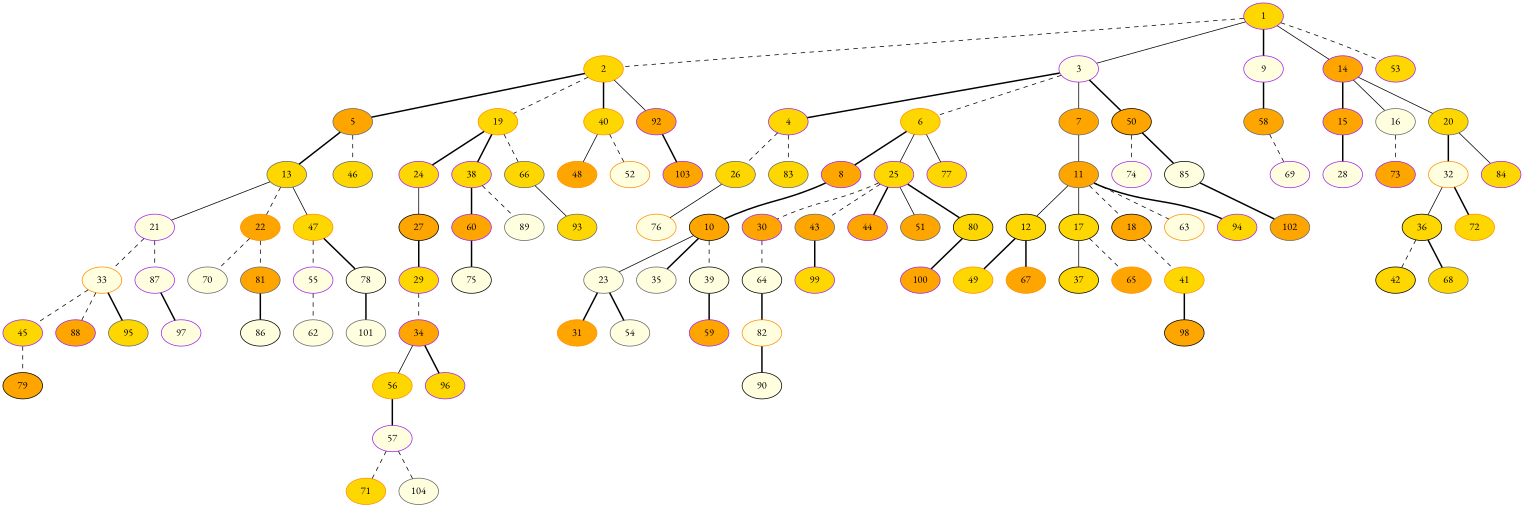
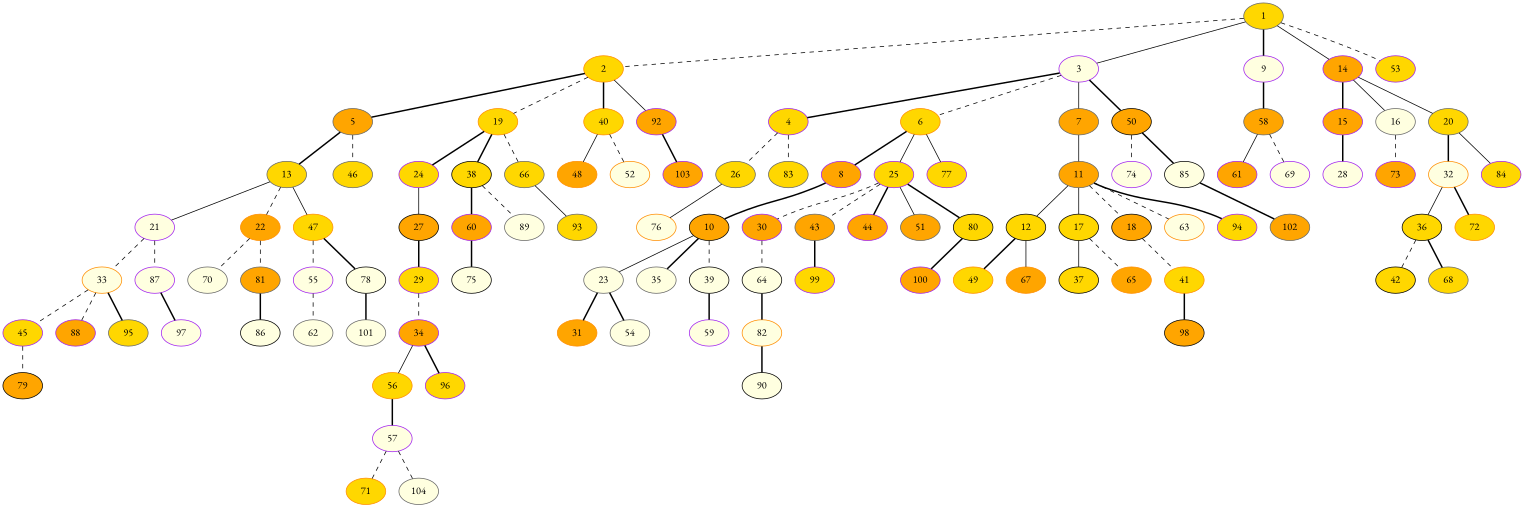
  graph {
    fontname="EB Garamond"
    node [color=purple fillcolor=gold fontname="EB Garamond" style=filled]
    edge [fontname="EB Garamond" style=bold]
    2 [color=darkorange]
-   1
+   1 [color=gray40]
    3 [fillcolor=lightyellow]
    9 [fillcolor=lightyellow]
    14 [fillcolor=orange]
    53
    5 [color=gray40 fillcolor=orange]
    19 [color=darkorange]
    40 [color=darkorange]
    92 [fillcolor=orange]
    4
    6 [color=darkorange]
    7 [color=gray40 fillcolor=orange]
    50 [color=black fillcolor=orange]
    58 [color=gray40 fillcolor=orange]
    15 [fillcolor=orange]
    16 [color=gray40 fillcolor=lightyellow]
    20 [color=gray40]
    13 [color=gray40]
    46 [color=gray40]
    24
-   38
+   38 [color=black]
    66 [color=gray40]
    48 [color=darkorange fillcolor=orange]
    52 [color=darkorange fillcolor=lightyellow]
    103 [fillcolor=orange]
    26 [color=gray40]
    83 [color=gray40]
    8 [fillcolor=orange]
    25
    77
    11 [color=gray40 fillcolor=orange]
    74 [fillcolor=lightyellow]
    85 [color=black fillcolor=lightyellow]
    76 [color=darkorange fillcolor=lightyellow]
    21 [fillcolor=lightyellow]
    22 [color=darkorange fillcolor=orange]
    47 [color=darkorange]
    10 [color=black fillcolor=orange]
    30 [fillcolor=orange]
    43 [color=gray40 fillcolor=orange]
    44 [fillcolor=orange]
    51 [color=gray40 fillcolor=orange]
    80 [color=black]
    12 [color=black]
    17 [color=black]
    18 [color=black fillcolor=orange]
    63 [color=darkorange fillcolor=lightyellow]
    94
    23 [color=gray40 fillcolor=lightyellow]
    35 [color=gray40 fillcolor=lightyellow]
    39 [color=black fillcolor=lightyellow]
+   61 [fillcolor=orange]
    69 [fillcolor=lightyellow]
    31 [color=darkorange fillcolor=orange]
    54 [color=gray40 fillcolor=lightyellow]
-   59 [fillcolor=orange]
+   59 [fillcolor=lightyellow]
    49 [color=darkorange]
    67 [color=darkorange fillcolor=orange]
    37 [color=black]
    65 [color=darkorange fillcolor=orange]
    41 [color=darkorange]
    33 [color=darkorange fillcolor=lightyellow]
    87 [fillcolor=lightyellow]
    70 [color=gray40 fillcolor=lightyellow]
    81 [color=gray40 fillcolor=orange]
    55 [fillcolor=lightyellow]
    78 [color=black fillcolor=lightyellow]
    28 [fillcolor=lightyellow]
    73 [fillcolor=orange]
    32 [color=darkorange fillcolor=lightyellow]
    84
    98 [color=black fillcolor=orange]
    27 [color=black fillcolor=orange]
    60 [fillcolor=orange]
    89 [color=gray40 fillcolor=lightyellow]
    93 [color=gray40]
    36 [color=black]
    72 [color=darkorange]
    45
    88 [fillcolor=orange]
    95 [color=gray40]
    97 [fillcolor=lightyellow]
    86 [color=black fillcolor=lightyellow]
    29
    64 [color=black fillcolor=lightyellow]
    99
    100 [fillcolor=orange]
    34 [fillcolor=orange]
    56 [color=darkorange]
    96
    82 [color=darkorange fillcolor=lightyellow]
    42 [color=black]
    68 [color=gray40]
    79 [color=black fillcolor=orange]
    57 [fillcolor=lightyellow]
    75 [color=black fillcolor=lightyellow]
    62 [color=gray40 fillcolor=lightyellow]
    101 [color=gray40 fillcolor=lightyellow]
    102 [color=gray40 fillcolor=orange]
    71 [color=darkorange]
    104 [color=gray40 fillcolor=lightyellow]
    90 [color=black fillcolor=lightyellow]
    2 -- 5
    2 -- 19 [style=dashed]
    2 -- 40
    2 -- 92 [style=solid]
    1 -- 2 [style=dashed]
    1 -- 3 [style=solid]
    1 -- 9
    1 -- 14 [style=solid]
    1 -- 53 [style=dashed]
    3 -- 4
    3 -- 6 [style=dashed]
    3 -- 7 [style=solid]
    3 -- 50
    9 -- 58
    14 -- 15
    14 -- 16 [style=solid]
    14 -- 20 [style=solid]
    5 -- 13
    5 -- 46 [style=dashed]
    19 -- 24
    19 -- 38
    19 -- 66 [style=dashed]
    40 -- 48 [style=solid]
    40 -- 52 [style=dashed]
    92 -- 103
    4 -- 26 [style=dashed]
    4 -- 83 [style=dashed]
    6 -- 8
    6 -- 25 [style=solid]
    6 -- 77 [style=solid]
    7 -- 11 [style=solid]
    50 -- 74 [style=dashed]
    50 -- 85
+   58 -- 61 [style=solid]
    58 -- 69 [style=dashed]
    15 -- 28
    16 -- 73 [style=dashed]
    20 -- 32
    20 -- 84 [style=solid]
    13 -- 21 [style=solid]
    13 -- 22 [style=dashed]
    13 -- 47 [style=solid]
    24 -- 27 [style=solid]
    38 -- 60
    38 -- 89 [style=dashed]
    66 -- 93 [style=solid]
    26 -- 76 [style=solid]
    8 -- 10
    25 -- 30 [style=dashed]
    25 -- 43 [style=dashed]
    25 -- 44
    25 -- 51 [style=solid]
    25 -- 80
    11 -- 12 [style=solid]
    11 -- 17 [style=solid]
    11 -- 18 [style=dashed]
    11 -- 63 [style=dashed]
    11 -- 94
    85 -- 102
    21 -- 33 [style=dashed]
    21 -- 87 [style=dashed]
    22 -- 70 [style=dashed]
    22 -- 81 [style=dashed]
    47 -- 55 [style=dashed]
    47 -- 78
    10 -- 23 [style=solid]
    10 -- 35
    10 -- 39 [style=dashed]
    30 -- 64 [style=dashed]
    43 -- 99
    80 -- 100
    12 -- 49
-   12 -- 67
+   12 -- 67 [style=solid]
    17 -- 37 [style=solid]
    17 -- 65 [style=dashed]
    18 -- 41 [style=dashed]
    23 -- 31
    23 -- 54
    39 -- 59
    41 -- 98
    33 -- 45 [style=dashed]
    33 -- 88 [style=dashed]
    33 -- 95
    87 -- 97
    81 -- 86
    55 -- 62 [style=dashed]
    78 -- 101
    32 -- 36 [style=solid]
    32 -- 72
    27 -- 29
    60 -- 75
    36 -- 42 [style=dashed]
    36 -- 68
    45 -- 79 [style=dashed]
    29 -- 34 [style=dashed]
    64 -- 82
    34 -- 56 [style=solid]
    34 -- 96
    56 -- 57
    82 -- 90
    57 -- 71 [style=dashed]
    57 -- 104 [style=dashed]
  }
